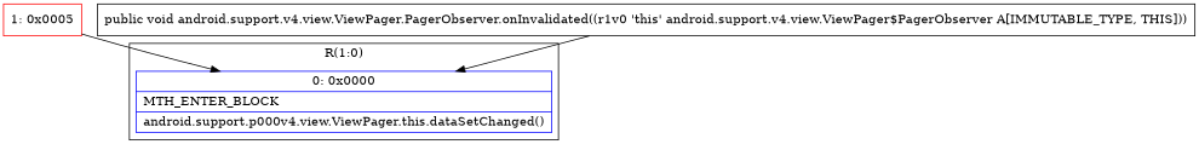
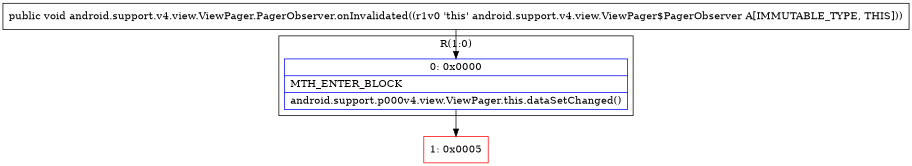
  digraph {
    node [shape=record]
    n1 [color=blue label="{0\:\ 0x0000|MTH_ENTER_BLOCK\l|android.support.p000v4.view.ViewPager.this.dataSetChanged()\l}"]
    n2 [color=red label="{1\:\ 0x0005}"]
    n3 [label="{public void android.support.v4.view.ViewPager.PagerObserver.onInvalidated((r1v0 'this' android.support.v4.view.ViewPager$PagerObserver A[IMMUTABLE_TYPE, THIS])) }"]
    subgraph cluster_1 {
      label="R(1:0)"
      n1
    }
-   n2 -> n1
+   n1 -> n2
    n3 -> n1
  }
